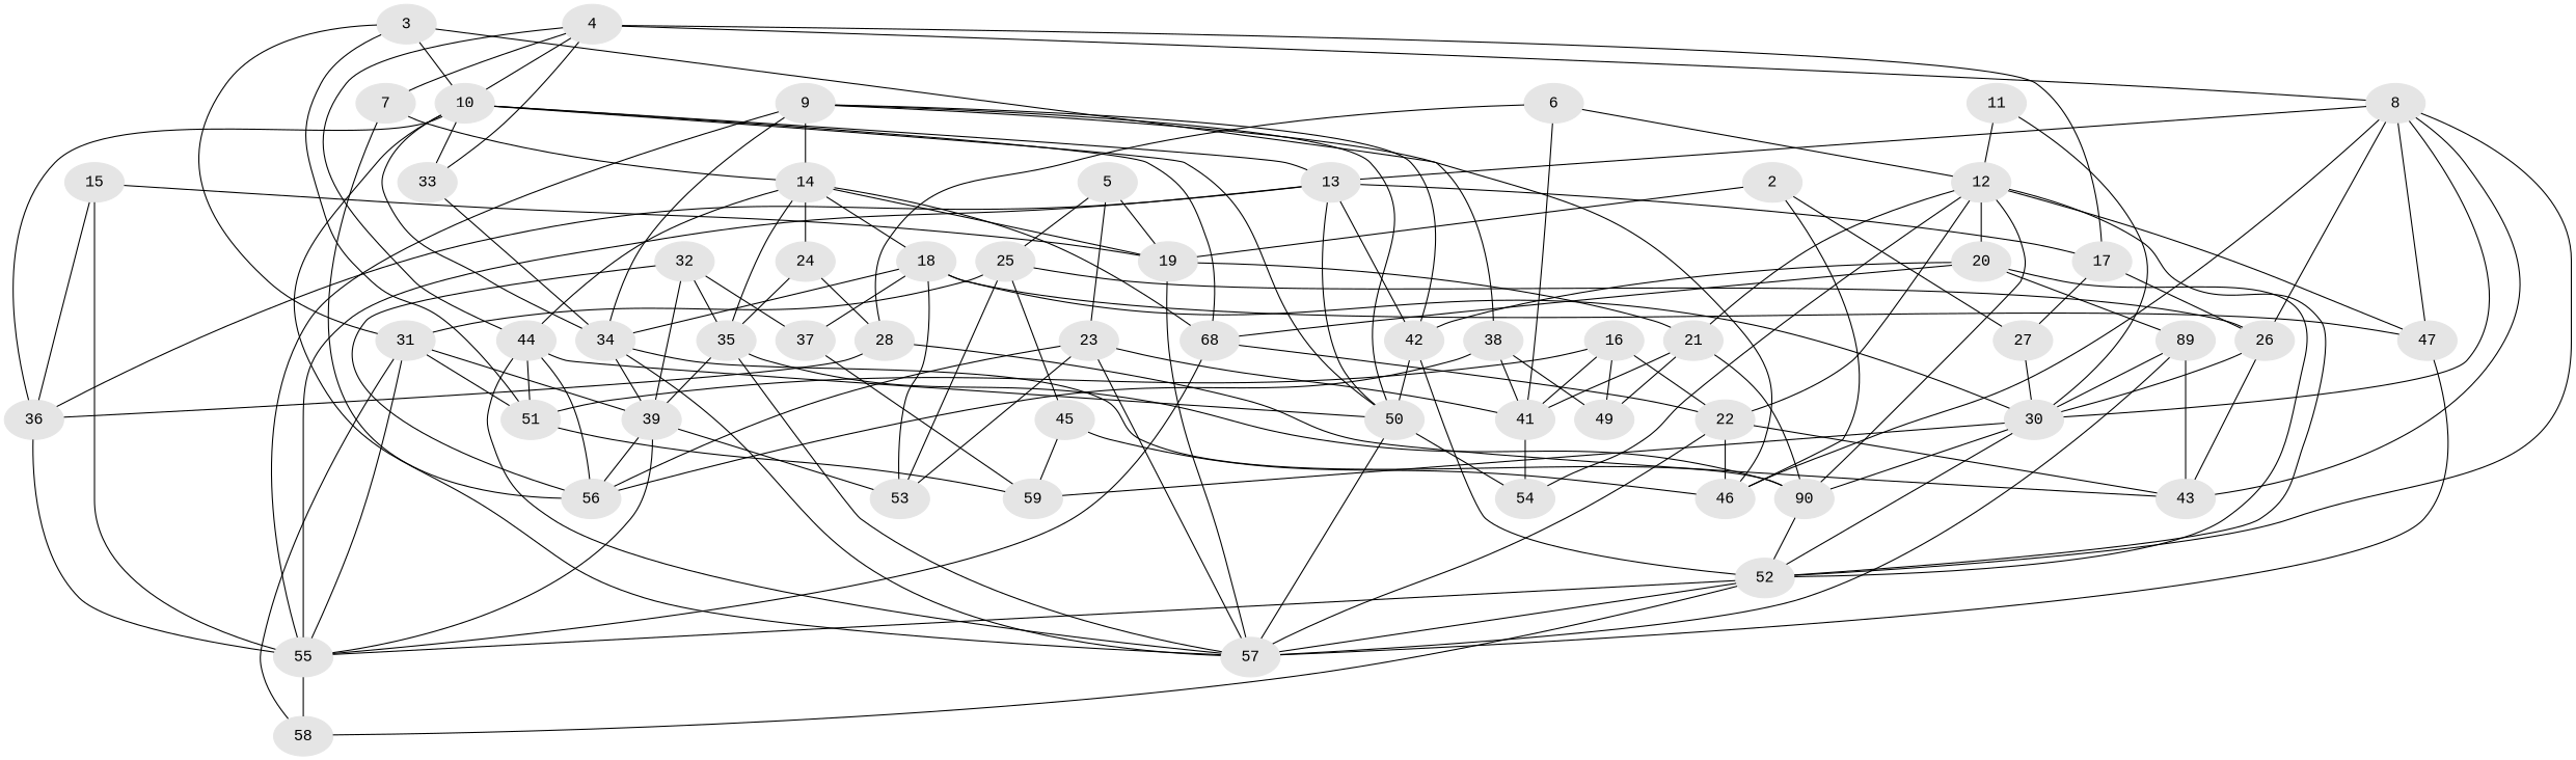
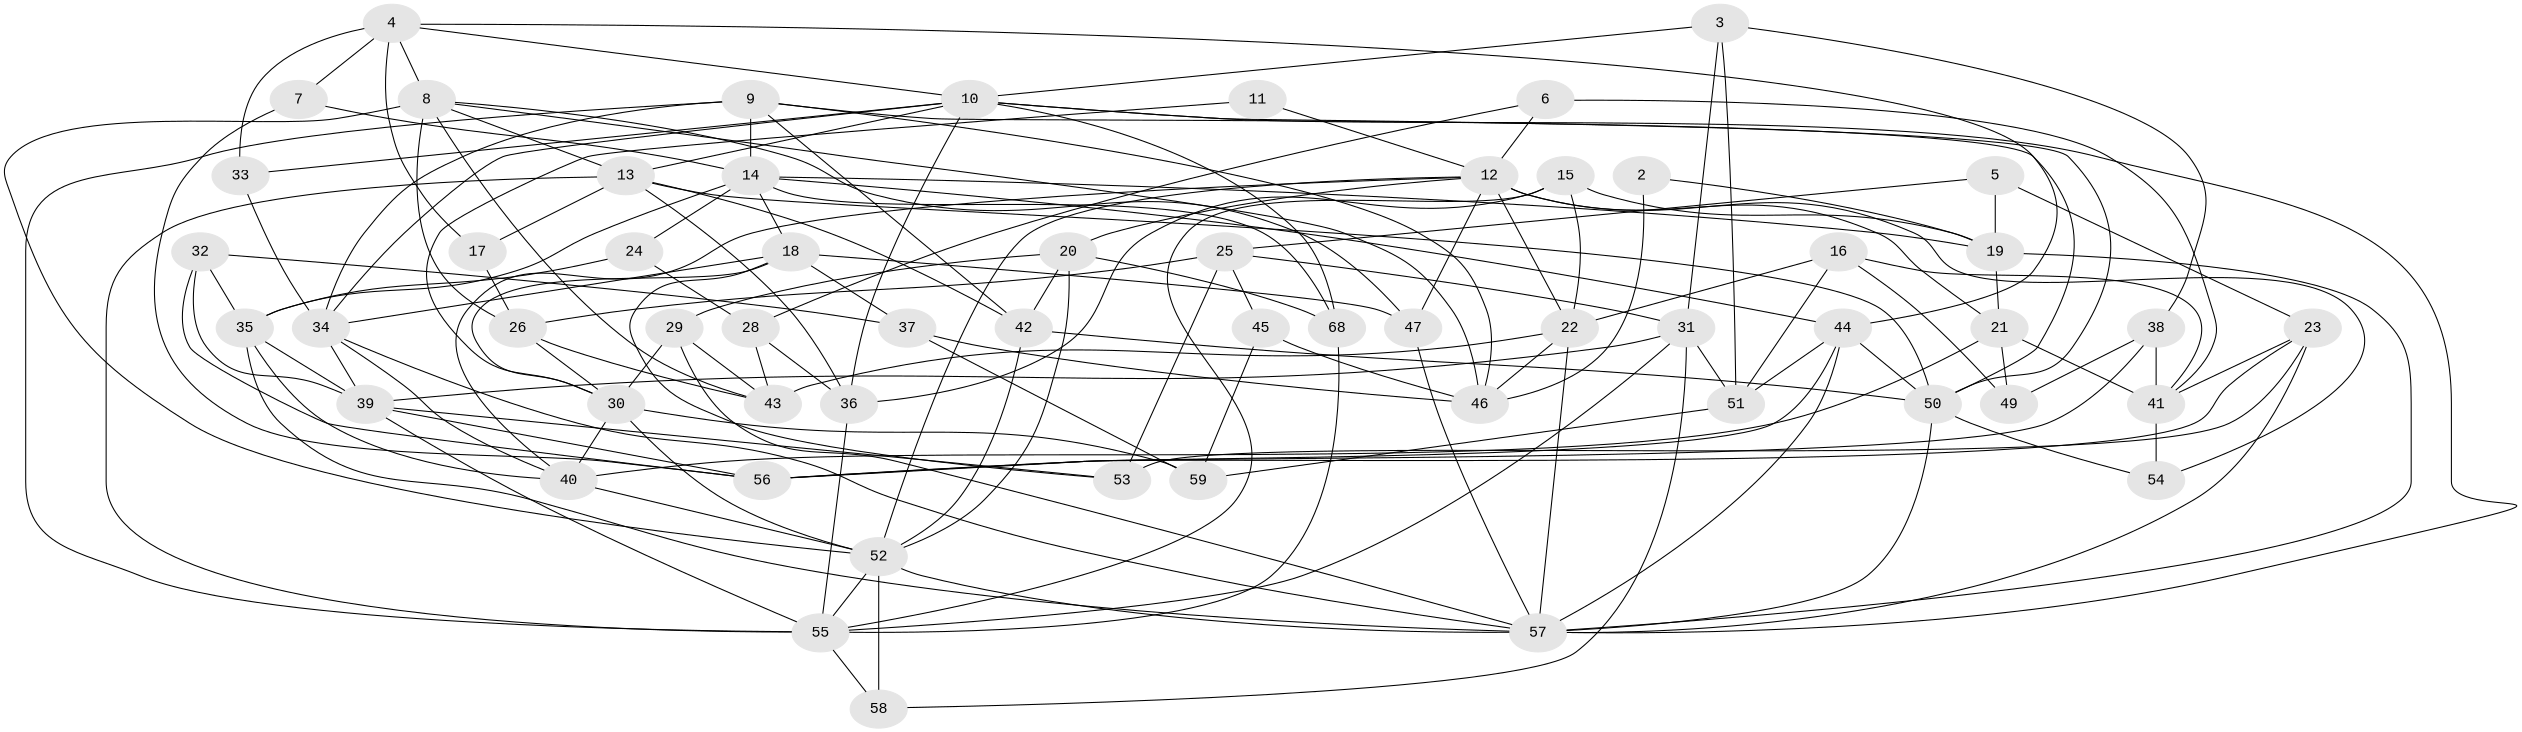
  graph {
    fontname="Liberation Mono"
    node [color=gray90 fontname="Liberation Mono" style=filled]
    edge [fontname="Liberation Mono" weight=1.0]
    2
    19
-   27
    46
    18
    30
    47
    34
    37
    53
    44
    51
    56
    50
    57
    21
    3
    10
    31
    38
    33
    13
    36
    n24 [label=68]
    55
    39
    58
    41
    49
    59
    4
    7
    8
    17
    14
    26
    43
    52
    5
    23
    25
    45
    6
    12
    28
    20
    22
-   40 [label=90]
+   40
    54
    24
    35
    42
    9
    11
-   29 [label=89]
+   29
    15
    16
    32
    2 -- 19
-   2 -- 27
    2 -- 46
    19 -- 57
    19 -- 21 [weight=2.0]
-   27 -- 30
    18 -- 30
    18 -- 47
    18 -- 34
    18 -- 37
    18 -- 53
    30 -- 59
    30 -- 52
    30 -- 40
    47 -- 57
    34 -- 57
    34 -- 39
    34 -- 40
+   37 -- 46
    37 -- 59
    44 -- 51
    44 -- 56 [weight=2.0]
    44 -- 50
    44 -- 57
    51 -- 59
    50 -- 57
    50 -- 54
    21 -- 41
    21 -- 49
    21 -- 40
    3 -- 51
    3 -- 10
    3 -- 31
    3 -- 38
    10 -- 34
    10 -- 50
    10 -- 57
    10 -- 33
    10 -- 13
    10 -- 36 [weight=2.0]
    10 -- n24
    31 -- 51
    31 -- 55
    31 -- 39 [weight=2.0]
    31 -- 58
    38 -- 56 [weight=2.0]
    38 -- 41
    38 -- 49
    33 -- 34
    13 -- 50
    13 -- 36
    13 -- 55 [weight=2.0]
    13 -- 17
    13 -- 42
    36 -- 55
    n24 -- 55
    55 -- 58
    39 -- 53
    39 -- 56
    39 -- 55
    41 -- 54
    4 -- 44
    4 -- 10
    4 -- 33
    4 -- 7
    4 -- 8 [weight=2.0]
    4 -- 17 [weight=2.0]
    7 -- 56
    7 -- 14
    8 -- 46
-   8 -- 30 [weight=2.0]
    8 -- 47
    8 -- 13
    8 -- 26
    8 -- 43
    8 -- 52
-   17 -- 27
    17 -- 26 [weight=2.0]
    14 -- 19
    14 -- 18
    14 -- 44
    14 -- n24
    14 -- 24
    14 -- 35
    26 -- 30
    26 -- 43
    52 -- 57
    52 -- 55 [weight=2.0]
    52 -- 58
    5 -- 19
    5 -- 23
    5 -- 25
    23 -- 53
    23 -- 56
    23 -- 57
    23 -- 41
    25 -- 53
    25 -- 31
    25 -- 26
    25 -- 45
    45 -- 46
    45 -- 59
    6 -- 41 [weight=2.0]
    6 -- 12
    6 -- 28
    12 -- 47
    12 -- 21
    12 -- 52
    12 -- 20
    12 -- 22
    12 -- 40
    12 -- 54
    28 -- 36
    28 -- 43
    20 -- n24
    20 -- 52
    20 -- 42
    20 -- 29 [weight=2.0]
    22 -- 46
    22 -- 57
    22 -- 43
    40 -- 52
    24 -- 28
    24 -- 35
    35 -- 57
    35 -- 39
    35 -- 40
    42 -- 50
    42 -- 52
    9 -- 46
    9 -- 34
    9 -- 50
    9 -- 55 [weight=2.0]
    9 -- 14
    9 -- 42
    11 -- 30
    11 -- 12
    29 -- 30
    29 -- 57
    29 -- 43
    15 -- 19
    15 -- 36
    15 -- 55
-   n24 -- 22
+   15 -- 22
    16 -- 51
    16 -- 41
    16 -- 49
    16 -- 22
    32 -- 37 [weight=2.0]
    32 -- 56
    32 -- 39
    32 -- 35
  }
